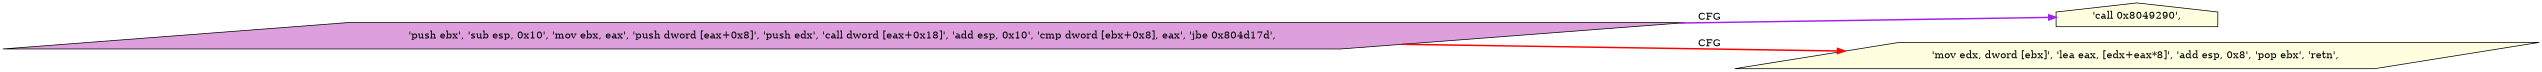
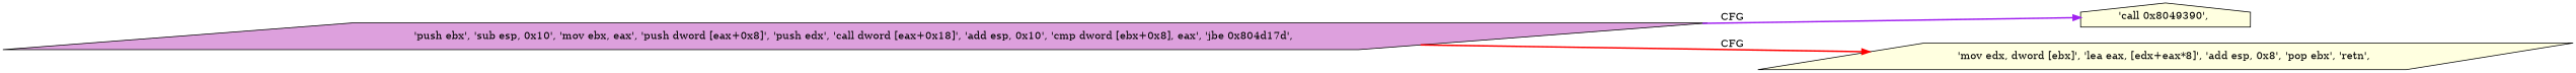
  digraph {
    rankdir=LR
    node [style=filled fillcolor=lightyellow shape=parallelogram]
    edge [style=bold]
    n1 [label="'push ebx', 'sub esp, 0x10', 'mov ebx, eax', 'push dword [eax+0x8]', 'push edx', 'call dword [eax+0x18]', 'add esp, 0x10', 'cmp dword [ebx+0x8], eax', 'jbe 0x804d17d', " fillcolor=plum]
-   n2 [label="'call 0x8049290'," shape=house]
+   n2 [label="'call 0x8049390', " shape=house]
    n3 [label="'mov edx, dword [ebx]', 'lea eax, [edx+eax*8]', 'add esp, 0x8', 'pop ebx', 'retn', "]
    n1 -> n2 [label=CFG color=purple]
    n1 -> n3 [label=CFG color=red]
  }
